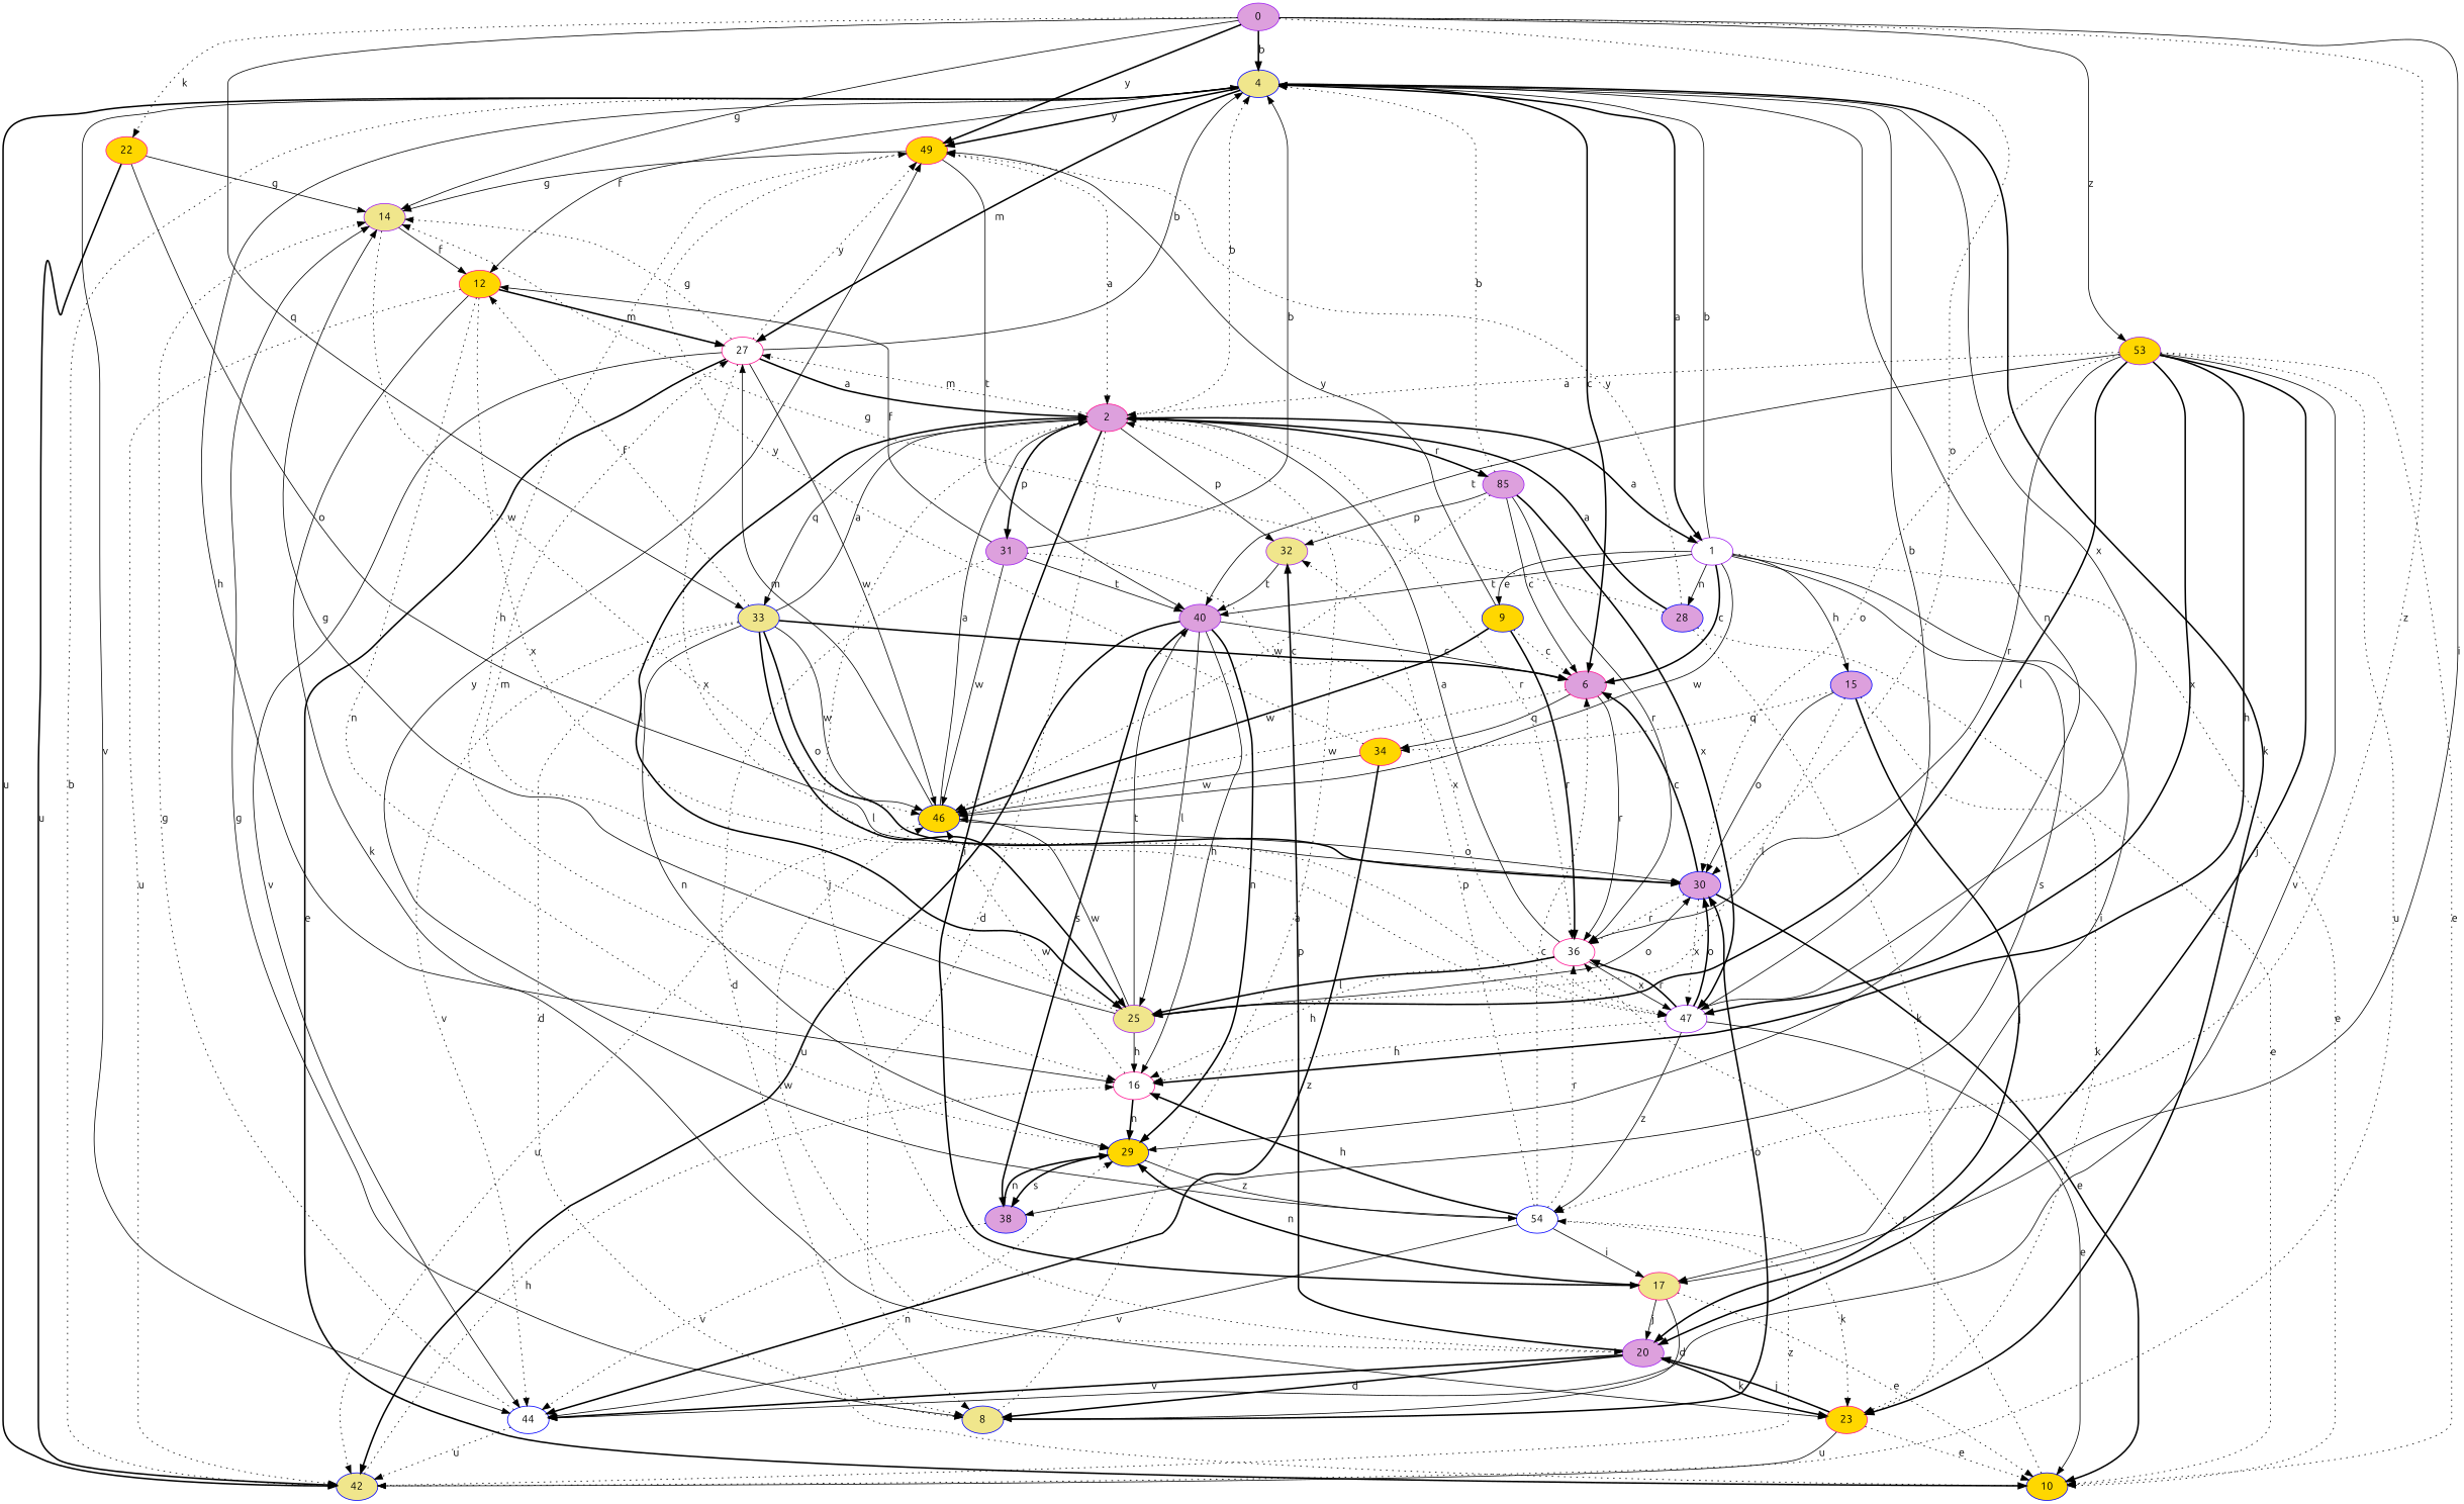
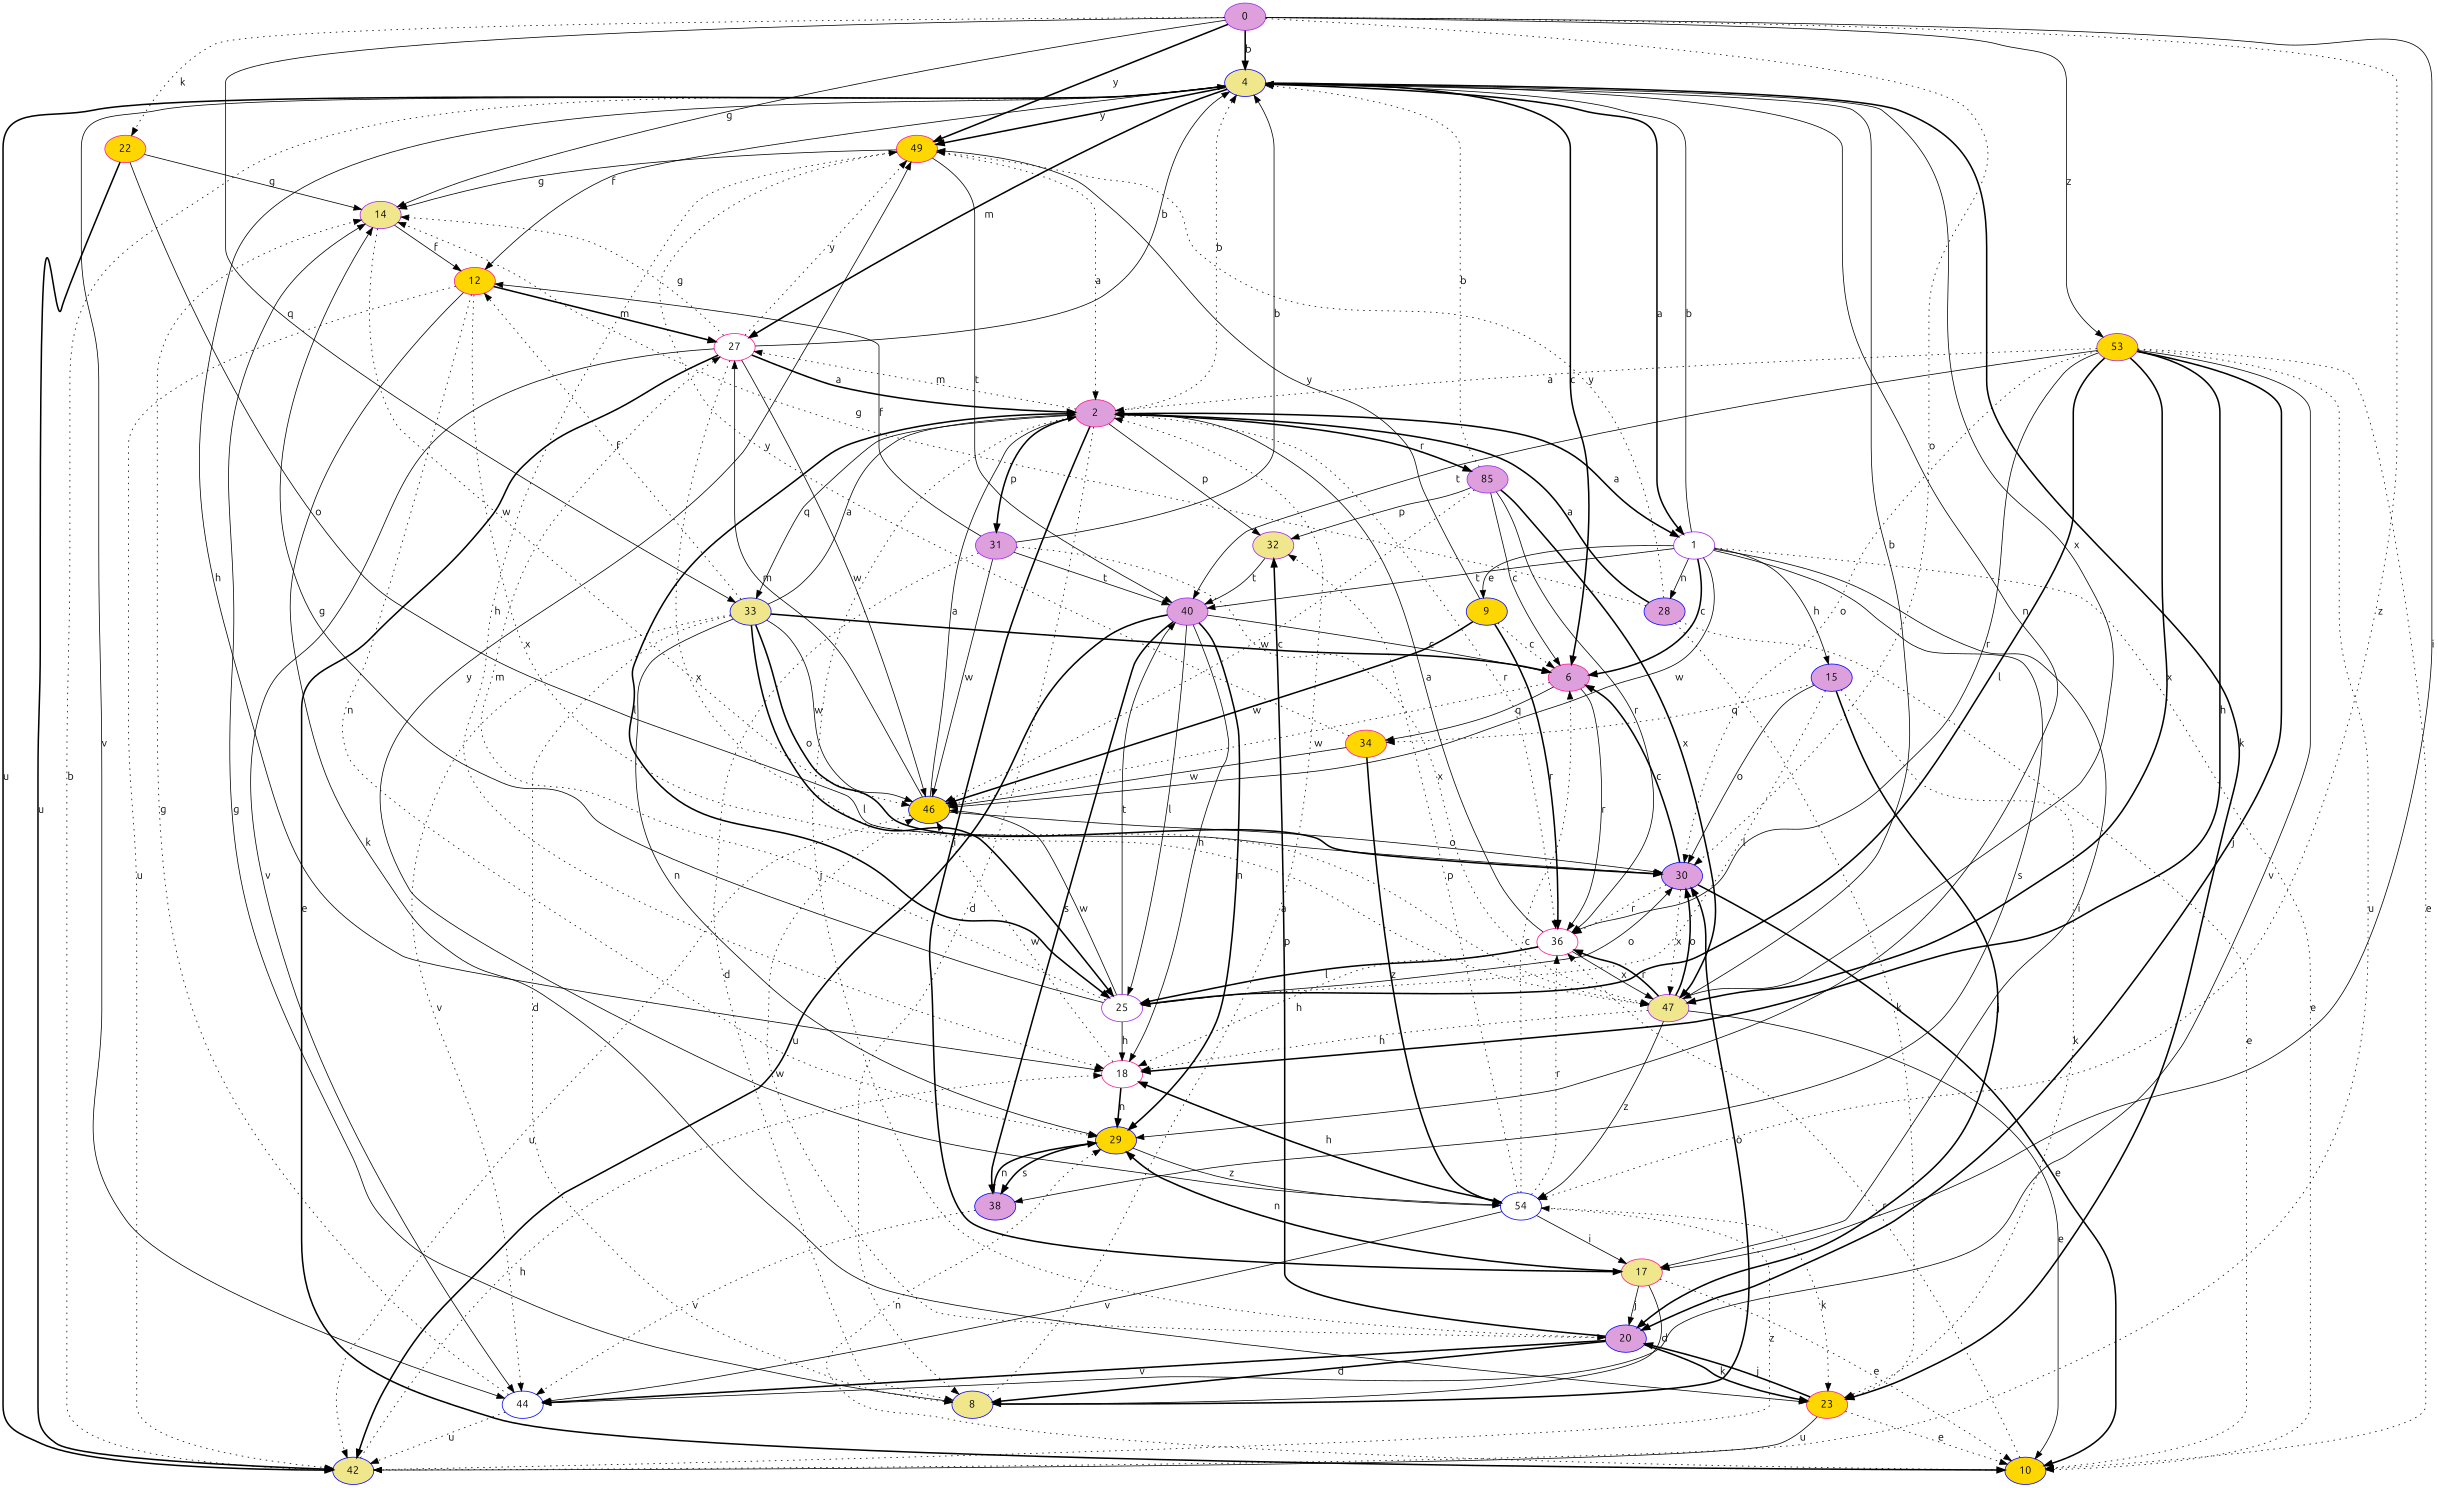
  strict digraph {
    fontname=Ubuntu
    node [color=blue fillcolor=plum fontname=Ubuntu style=filled]
    edge [fontname=Ubuntu style=solid]
    0 [color=purple]
    4 [fillcolor=khaki]
    14 [color=purple fillcolor=khaki]
    17 [color=deeppink fillcolor=khaki]
    22 [color=deeppink fillcolor=gold]
    30
    33 [fillcolor=khaki]
    49 [color=deeppink fillcolor=gold]
    53 [color=purple fillcolor=gold]
    54 [fillcolor=white]
    1 [color=purple fillcolor=white]
    6 [color=deeppink]
    27 [color=deeppink fillcolor=white]
    12 [color=deeppink fillcolor=gold]
-   16 [color=deeppink fillcolor=white]
+   16 [color=deeppink fillcolor=white label=18]
    23 [color=deeppink fillcolor=gold]
    29 [fillcolor=gold]
    42 [fillcolor=khaki]
    44 [fillcolor=white]
-   47 [color=purple fillcolor=white]
+   47 [color=purple fillcolor=khaki]
    46 [fillcolor=gold]
    10 [fillcolor=gold]
    8 [fillcolor=khaki]
-   20 [color=purple]
+   20
    36 [color=deeppink fillcolor=white]
    2 [color=deeppink]
-   25 [color=purple fillcolor=khaki]
+   25 [color=purple fillcolor=white]
    40 [color=purple]
    32 [color=purple fillcolor=khaki]
    9 [fillcolor=gold]
    15
    28
    38
    34 [color=deeppink fillcolor=gold]
    31 [color=purple]
    n36 [color=purple label=85]
    0 -> 4 [label=b style=bold]
    0 -> 14 [label=g]
    0 -> 17 [label=i]
    0 -> 22 [label=k style=dotted]
    0 -> 30 [label=o style=dotted]
    0 -> 33 [label=q]
    0 -> 49 [label=y style=bold]
    0 -> 53 [label=z]
    0 -> 54 [label=z style=dotted]
    4 -> 49 [label=y style=bold]
    4 -> 1 [label=a style=bold]
    4 -> 6 [label=c style=bold]
    4 -> 27 [label=m style=bold]
    4 -> 12 [label=f]
    4 -> 16 [label=h]
    4 -> 23 [label=k style=bold]
    4 -> 29 [label=n]
    4 -> 42 [label=u style=bold]
    4 -> 44 [label=v]
    4 -> 47 [label=x]
    14 -> 12 [label=f]
    14 -> 46 [label=w style=dotted]
    17 -> 29 [label=n style=bold]
    17 -> 10 [label=e style=dotted]
    17 -> 8 [label=d]
    17 -> 20 [label=j]
    22 -> 14 [label=g]
    22 -> 30 [label=o]
    22 -> 42 [label=u style=bold]
    30 -> 6 [label=c style=bold]
    30 -> 47 [label=x style=dotted]
    30 -> 10 [label=e style=bold]
    30 -> 36 [label=r style=dotted]
    33 -> 30 [label=o style=bold]
    33 -> 6 [label=c style=bold]
    33 -> 12 [label=f style=dotted]
    33 -> 29 [label=n]
    33 -> 44 [label=v style=dotted]
    33 -> 46 [label=w]
    33 -> 8 [label=d style=dotted]
    33 -> 2 [label=a]
    33 -> 25 [label=l style=bold]
    49 -> 14 [label=g]
    49 -> 16 [label=h style=dotted]
    49 -> 2 [label=a style=dotted]
    49 -> 40 [label=t]
    53 -> 30 [label=o style=dotted]
    53 -> 16 [label=h style=bold]
    53 -> 42 [label=u style=dotted]
    53 -> 44 [label=v]
    53 -> 47 [label=x style=bold]
    53 -> 10 [label=e style=dotted]
    53 -> 20 [label=j style=bold]
    53 -> 36 [label=r]
    53 -> 2 [label=a style=dotted]
    53 -> 25 [label=l style=bold]
    53 -> 40 [label=t]
    54 -> 17 [label=i]
    54 -> 49 [label=y]
    54 -> 6 [label=c style=dotted]
    54 -> 16 [label=h style=bold]
    54 -> 23 [label=k style=dotted]
    54 -> 44 [label=v]
    54 -> 36 [label=r style=dotted]
    54 -> 32 [label=p style=dotted]
    1 -> 4 [label=b]
    1 -> 17 [label=i]
    1 -> 6 [label=c style=bold]
    1 -> 46 [label=w]
    1 -> 10 [label=e style=dotted]
    1 -> 40 [label=t]
    1 -> 9 [label=e]
    1 -> 15 [label=h]
    1 -> 28 [label=n]
    1 -> 38 [label=s]
    6 -> 46 [label=w style=dotted]
    6 -> 36 [label=r]
    6 -> 34 [label=q]
    27 -> 4 [label=b]
    27 -> 14 [label=g style=dotted]
    27 -> 49 [label=y style=dotted]
    27 -> 44 [label=v]
    27 -> 47 [label=x style=dotted]
    27 -> 46 [label=w]
    27 -> 10 [label=e style=bold]
    27 -> 2 [label=a style=bold]
    12 -> 27 [label=m style=bold]
    12 -> 23 [label=k]
    12 -> 29 [label=n style=dotted]
    12 -> 42 [label=u style=dotted]
    12 -> 47 [label=x style=dotted]
    16 -> 29 [label=n style=bold]
    16 -> 46 [label=w style=dotted]
    23 -> 42 [label=u]
    23 -> 10 [label=e style=dotted]
    23 -> 20 [label=j style=bold]
    29 -> 54 [label=z]
    29 -> 38 [label=s style=bold]
    42 -> 4 [label=b style=dotted]
    42 -> 54 [label=z style=dotted]
    42 -> 16 [label=h style=dotted]
    44 -> 14 [label=g style=dotted]
    44 -> 42 [label=u style=dotted]
    47 -> 4 [label=b]
    47 -> 30 [label=o style=bold]
    47 -> 54 [label=z]
    47 -> 16 [label=h style=dotted]
    47 -> 10 [label=e]
    47 -> 36 [label=r style=bold]
    46 -> 30 [label=o]
    46 -> 27 [label=m]
    46 -> 42 [label=u style=dotted]
    46 -> 2 [label=a]
    10 -> 29 [label=n style=dotted]
    10 -> 36 [label=r style=dotted]
    8 -> 14 [label=g]
    8 -> 30 [label=o style=bold]
    8 -> 2 [label=a style=dotted]
    20 -> 23 [label=k style=bold]
    20 -> 44 [label=v style=bold]
    20 -> 46 [label=w style=dotted]
    20 -> 8 [label=d style=bold]
    20 -> 32 [label=p style=bold]
    36 -> 16 [label=h style=dotted]
    36 -> 47 [label=x]
    36 -> 2 [label=a]
    36 -> 25 [label=l style=bold]
    2 -> 4 [label=b style=dotted]
    2 -> 17 [label=i style=bold]
    2 -> 33 [label=q]
    2 -> 1 [label=a style=bold]
    2 -> 27 [label=m style=dotted]
    2 -> 8 [label=d style=dotted]
    2 -> 20 [label=j style=dotted]
    2 -> 36 [label=r style=dotted]
    2 -> 25 [label=l style=bold]
    2 -> 32 [label=p]
    2 -> 31 [label=p style=bold]
    2 -> n36 [label=r style=bold]
    25 -> 14 [label=g]
    25 -> 30 [label=o]
    25 -> 27 [label=m style=dotted]
    25 -> 16 [label=h]
    25 -> 46 [label=w]
    25 -> 40 [label=t]
    40 -> 6 [label=c]
    40 -> 16 [label=h]
    40 -> 29 [label=n style=bold]
    40 -> 42 [label=u style=bold]
    40 -> 25 [label=l]
    40 -> 38 [label=s style=bold]
    32 -> 40 [label=t]
    9 -> 49 [label=y]
    9 -> 6 [label=c style=dotted]
    9 -> 46 [label=w style=bold]
    9 -> 36 [label=r style=bold]
    15 -> 30 [label=o]
    15 -> 23 [label=k style=dotted]
    15 -> 20 [label=j style=bold]
    15 -> 25 [label=l style=dotted]
    15 -> 34 [label=q style=dotted]
    28 -> 14 [label=g style=dotted]
    28 -> 49 [label=y style=dotted]
    28 -> 23 [label=k style=dotted]
    28 -> 10 [label=e style=dotted]
    28 -> 2 [label=a style=bold]
    38 -> 29 [label=n style=bold]
    38 -> 44 [label=v style=dotted]
    34 -> 49 [label=y style=dotted]
-   34 -> 44 [label=z style=bold]
+   34 -> 54 [label=z style=bold]
    34 -> 46 [label=w]
    31 -> 4 [label=b]
    31 -> 12 [label=f]
    31 -> 47 [label=x style=dotted]
    31 -> 46 [label=w]
    31 -> 8 [label=d style=dotted]
    31 -> 40 [label=t]
    n36 -> 4 [label=b style=dotted]
    n36 -> 6 [label=c]
    n36 -> 47 [label=x style=bold]
    n36 -> 46 [label=w style=dotted]
    n36 -> 36 [label=r]
    n36 -> 32 [label=p]
  }
